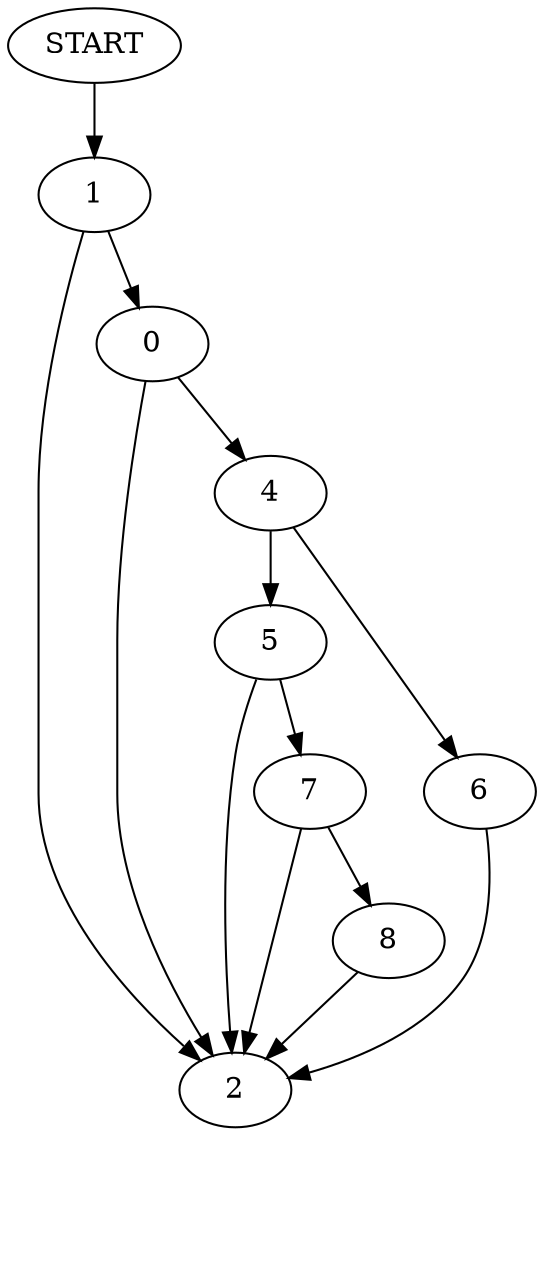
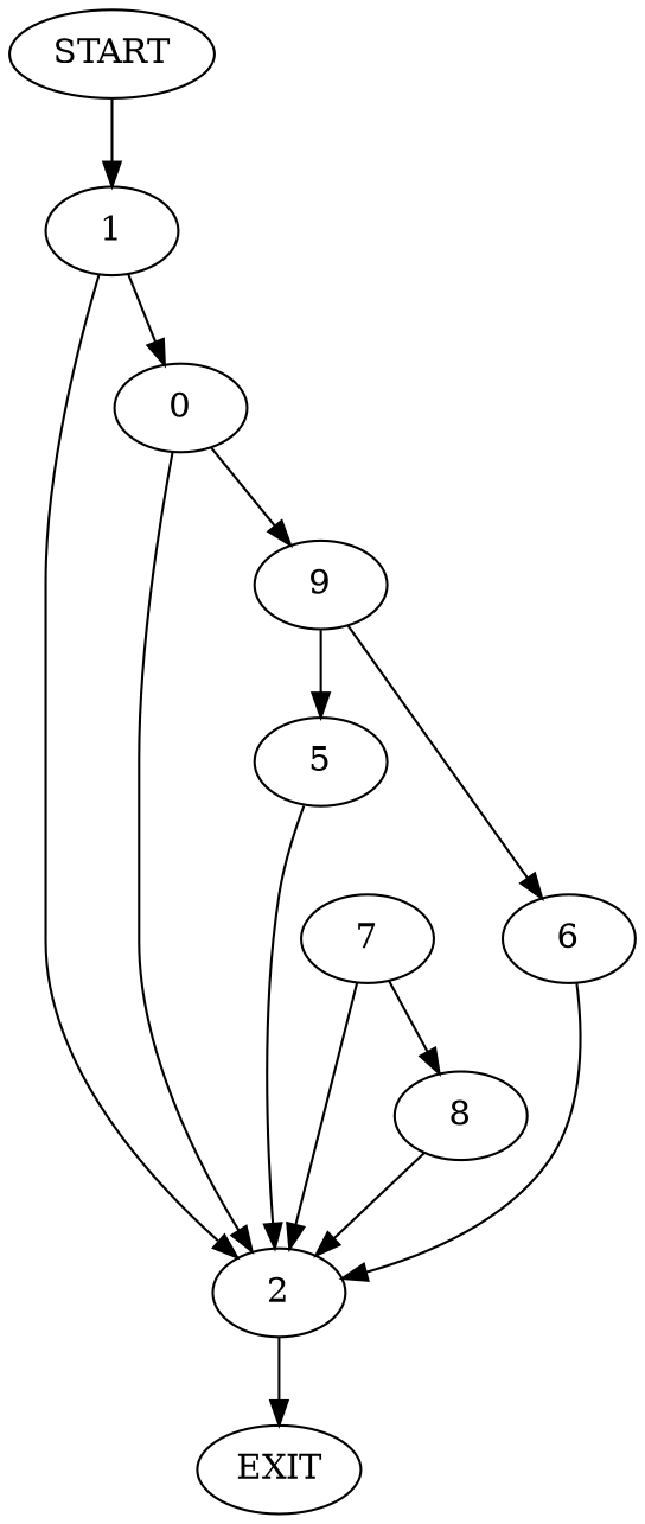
  digraph {
    n1 [label=START]
    1
    2
    n4 [label=0]
-   4
+   n5 [label=EXIT]
+   4 [label=9]
    5
    6
    7
    8
    n1 -> 1
    1 -> 2
    1 -> n4
+   2 -> n5
    n4 -> 2
    n4 -> 4
    4 -> 5
    4 -> 6
    5 -> 2
-   5 -> 7
    6 -> 2
    7 -> 2
    7 -> 8
    8 -> 2
  }
